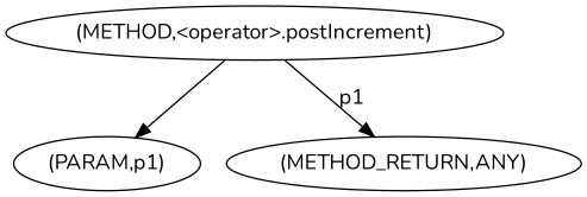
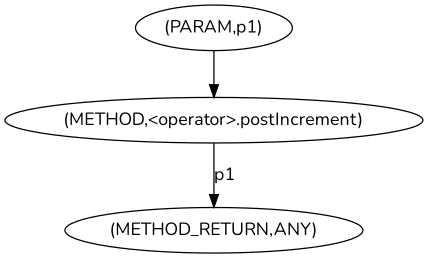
  digraph {
    fontname=Nunito
    node [fontname=Nunito]
    edge [fontname=Nunito]
    n1 [label=<(METHOD,&lt;operator&gt;.postIncrement)>]
    n2 [label=<(PARAM,p1)>]
    n3 [label=<(METHOD_RETURN,ANY)>]
-   n1 -> n2
+   n2 -> n1
    n1 -> n3 [label=p1]
  }
